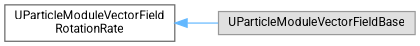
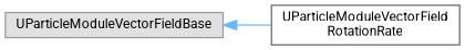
  digraph {
    rankdir=LR
    fontname=Roboto
    node [fontname=Roboto fontsize=10 shape=box style=filled]
    n1 [color=grey60 fillcolor="#E0E0E0" height=0.2 label=UParticleModuleVectorFieldBase width=0.4]
    n2 [color=grey40 fillcolor=white height=0.2 label="UParticleModuleVectorField\lRotationRate" width=0.4]
-   n2 -> n1 [color=steelblue1 dir=back fontname=Roboto fontsize=10 labelfontname=Helvetica labelfontsize=10 style=solid]
+   n1 -> n2 [color=steelblue1 dir=back fontname=Roboto fontsize=10 labelfontname=Helvetica labelfontsize=10 style=solid]
  }
